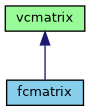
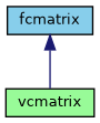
  digraph {
    rankdir=TB
    node [color=black fontname=Helvetica fontsize=10 shape=record style=filled]
    n1 [fillcolor=palegreen height=0.2 label=vcmatrix width=0.4]
    n2 [fillcolor=skyblue height=0.2 label=fcmatrix width=0.4]
-   n1 -> n2 [color=midnightblue dir=back fontname=Helvetica fontsize=10 labelfontname=Helvetica labelfontsize=10 style=solid]
+   n2 -> n1 [color=midnightblue dir=back fontname=Helvetica fontsize=10 labelfontname=Helvetica labelfontsize=10 style=solid]
  }
